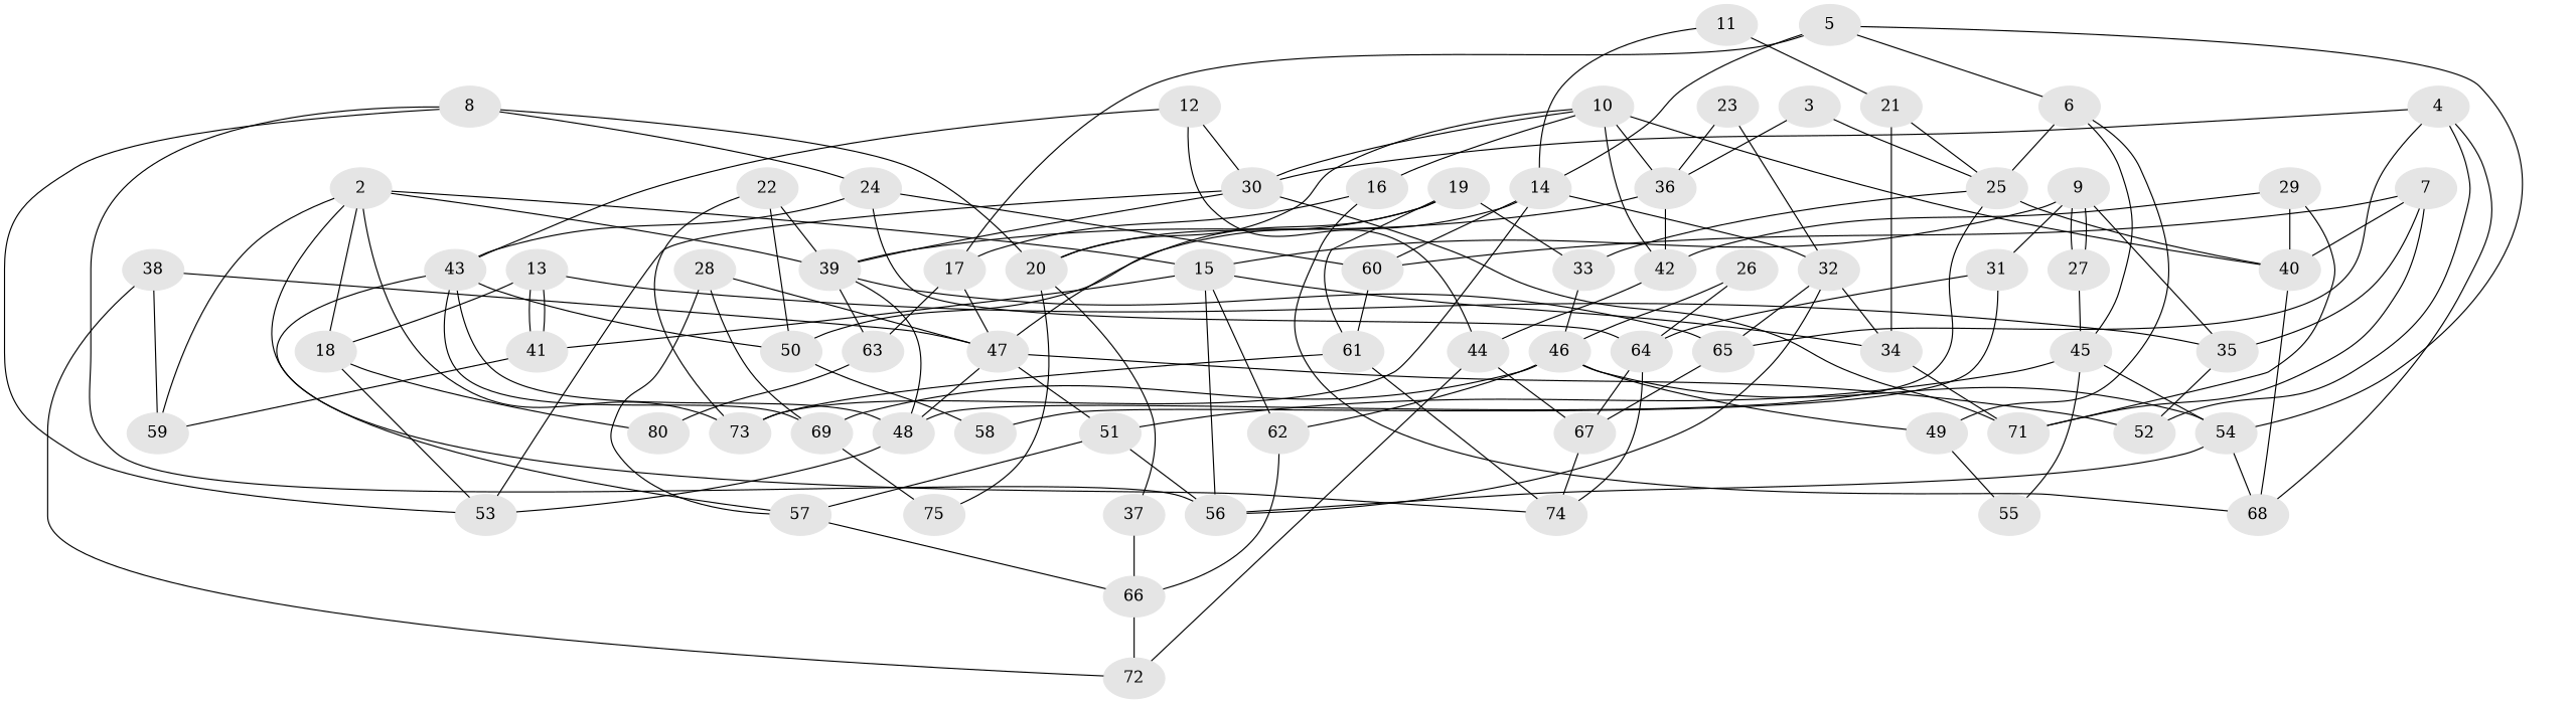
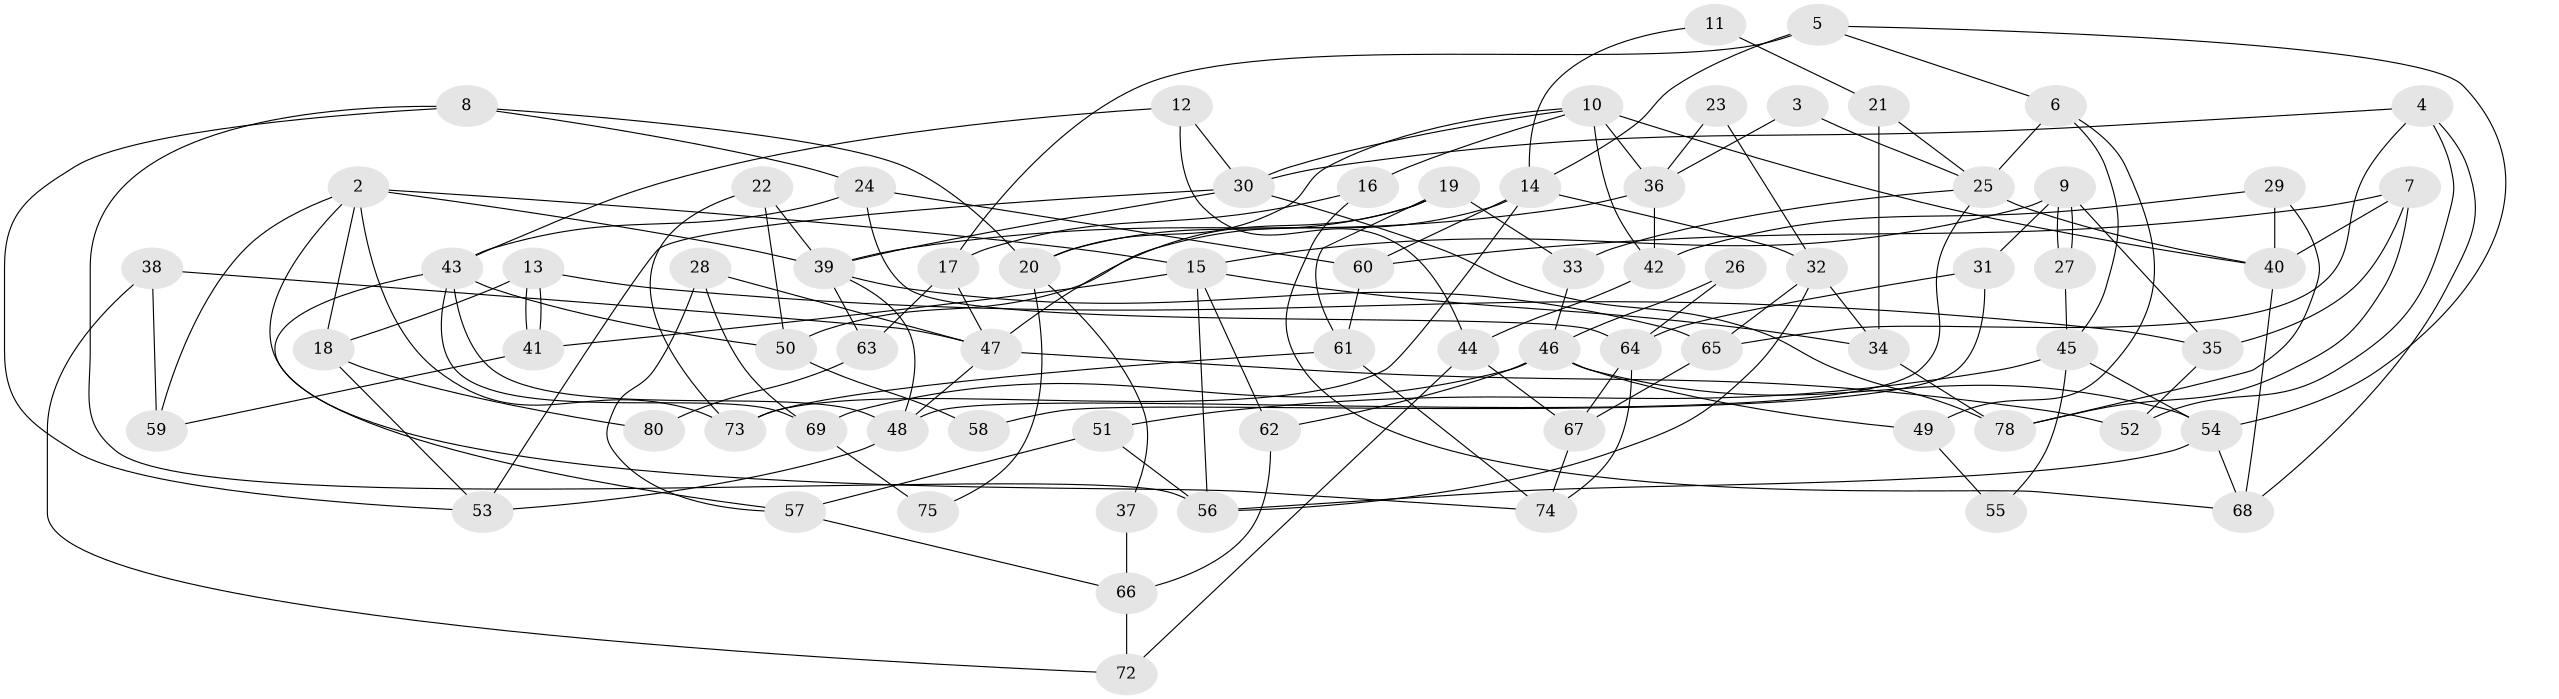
  graph {
    node [color=gray90 style=filled]
    21
    25
    34
    22
    39
    73
    50
    49
    55
    2
    15
    18
    59
    74
    56
    41
    62
    53
    n19 [label=80]
    65
    63
    48
    3
    36
    40
    33
    42
    4
    30
    52
    68
-   71
+   71 [label=78]
    67
    5
    6
    14
    17
    54
    45
    60
    32
    47
    51
    7
    35
    61
    8
    20
    24
    37
    75
    43
    64
    9
    27
    31
    58
    10
    16
    44
    11
    12
    57
    69
    72
    13
    66
    19
    46
    23
    26
    28
    29
    38
    21 -- 25
    21 -- 34
    25 -- 48
    25 -- 40
    25 -- 33
    34 -- 71
    22 -- 39
    22 -- 73
    22 -- 50
    39 -- 65
    39 -- 63
    39 -- 48
    50 -- 58
    49 -- 55
    2 -- 39
    2 -- 73
    2 -- 15
    2 -- 18
    2 -- 59
    2 -- 74
    15 -- 34
    15 -- 56
    15 -- 41
    15 -- 62
    18 -- 53
    18 -- n19
    41 -- 59
    62 -- 66
    65 -- 67
    63 -- n19
    48 -- 53
    3 -- 25
    3 -- 36
    36 -- 39
    36 -- 42
    40 -- 68
    33 -- 46
    42 -- 44
    4 -- 65
    4 -- 30
    4 -- 52
    4 -- 68
    30 -- 39
    30 -- 53
    30 -- 71
    67 -- 74
    5 -- 6
    5 -- 14
    5 -- 17
    5 -- 54
    6 -- 25
    6 -- 49
    6 -- 45
    14 -- 73
    14 -- 50
    14 -- 60
    14 -- 32
    17 -- 63
    17 -- 47
    54 -- 56
    54 -- 68
    45 -- 55
    45 -- 54
    45 -- 51
    60 -- 61
    32 -- 34
    32 -- 56
    32 -- 65
    47 -- 48
    47 -- 52
-   47 -- 51
    51 -- 56
    51 -- 57
    7 -- 40
    7 -- 71
    7 -- 60
    7 -- 35
    35 -- 52
    61 -- 73
    61 -- 74
    8 -- 56
    8 -- 53
    8 -- 20
    8 -- 24
    20 -- 37
    20 -- 75
    24 -- 60
    24 -- 43
    24 -- 64
    37 -- 66
    43 -- 50
    43 -- 48
    43 -- 57
    43 -- 69
    64 -- 74
    64 -- 67
    9 -- 15
    9 -- 35
    9 -- 27
    9 -- 27
    9 -- 31
    27 -- 45
    31 -- 64
    31 -- 58
    10 -- 36
    10 -- 40
    10 -- 42
    10 -- 30
    10 -- 20
    10 -- 16
    16 -- 68
    16 -- 17
    44 -- 67
    44 -- 72
    11 -- 21
    11 -- 14
    12 -- 30
    12 -- 43
    12 -- 44
    57 -- 66
    69 -- 75
    13 -- 18
    13 -- 41
    13 -- 41
    13 -- 35
    66 -- 72
    19 -- 33
    19 -- 47
    19 -- 61
    19 -- 20
    46 -- 49
    46 -- 62
    46 -- 54
    46 -- 69
    23 -- 36
    23 -- 32
    26 -- 64
    26 -- 46
    28 -- 47
    28 -- 57
    28 -- 69
    29 -- 40
    29 -- 42
    29 -- 71
    38 -- 59
    38 -- 47
    38 -- 72
  }
